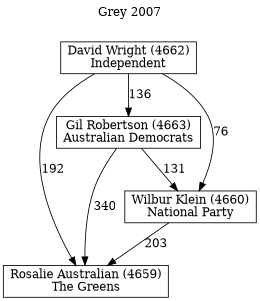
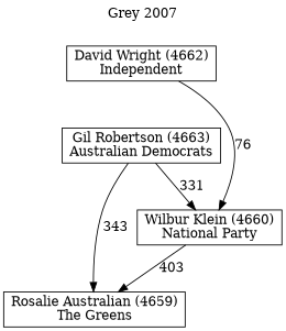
  digraph {
    label="Grey 2007"
    labelloc=t
    mclimit=10
    node [shape=box]
    n1 [label="David Wright (4662)\nIndependent"]
    n2 [label="Gil Robertson (4663)\nAustralian Democrats"]
    n3 [label="Rosalie Australian (4659)\nThe Greens"]
    n4 [label="Wilbur Klein (4660)\nNational Party"]
-   n1 -> n2 [label=136]
-   n1 -> n3 [label=192]
    n1 -> n4 [label=76]
-   n2 -> n3 [label=340]
-   n2 -> n4 [label=131]
-   n4 -> n3 [label=203]
+   n2 -> n3 [label=343]
+   n2 -> n4 [label=331]
+   n4 -> n3 [label=403]
  }
